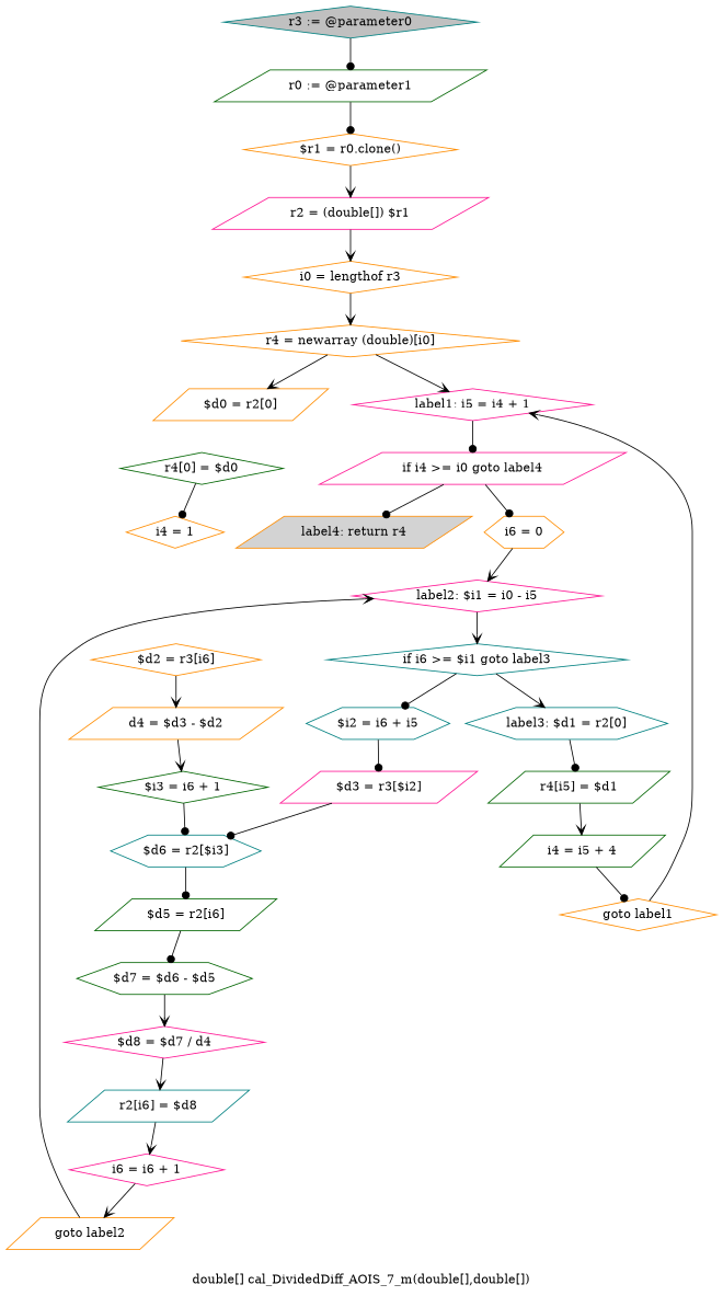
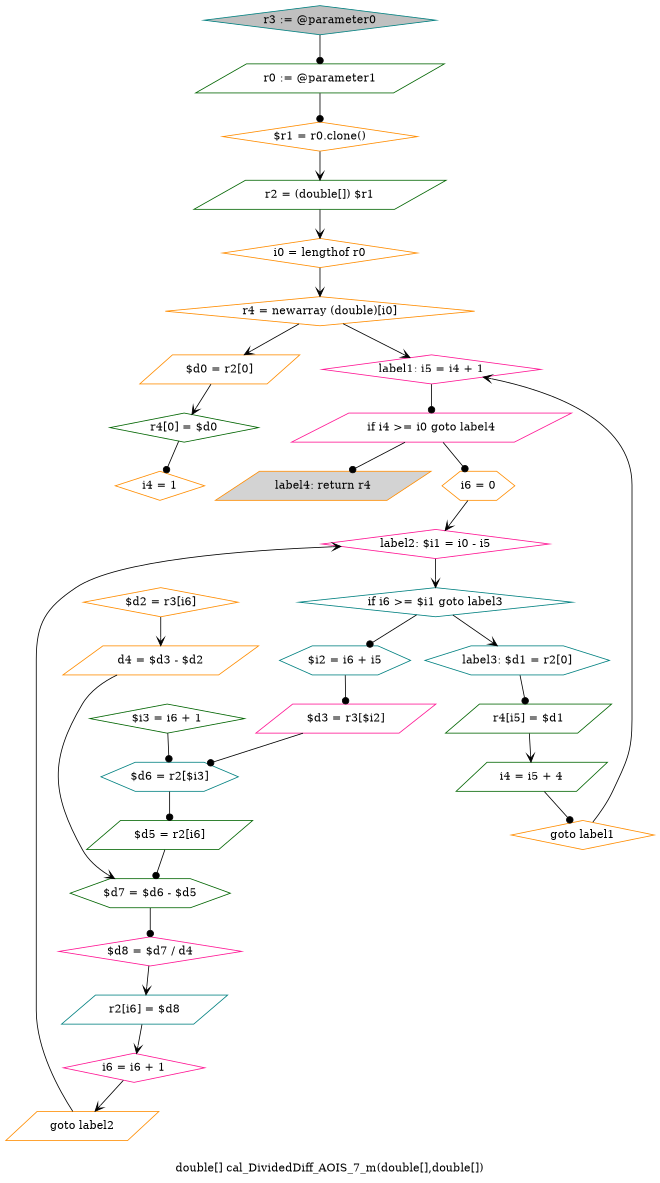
  digraph {
    label="double[] cal_DividedDiff_AOIS_7_m(double[],double[])"
    node [color=darkorange shape=diamond]
    edge [arrowhead=vee]
    n1 [color=teal fillcolor=gray label="r3 := @parameter0" style=filled]
    n2 [color=darkgreen label="r0 := @parameter1" shape=parallelogram]
    n3 [label="$r1 = r0.clone()"]
-   n4 [color=deeppink label="r2 = (double[]) $r1" shape=parallelogram]
-   n5 [label="i0 = lengthof r3"]
+   n4 [color=darkgreen label="r2 = (double[]) $r1" shape=parallelogram]
+   n5 [label="i0 = lengthof r0"]
    n6 [label="r4 = newarray (double)[i0]"]
    n7 [label="$d0 = r2[0]" shape=parallelogram]
    n8 [color=deeppink label="label1: i5 = i4 + 1"]
    n9 [color=darkgreen label="r4[0] = $d0"]
    n10 [label="i4 = 1"]
    n11 [color=deeppink label="if i4 >= i0 goto label4" shape=parallelogram]
    n12 [label="i6 = 0" shape=hexagon]
    n13 [fillcolor=lightgray label="label4: return r4" shape=parallelogram style=filled]
    n14 [color=deeppink label="label2: $i1 = i0 - i5"]
    n15 [color=teal label="if i6 >= $i1 goto label3"]
    n16 [color=teal label="$i2 = i6 + i5" shape=hexagon]
    n17 [color=teal label="label3: $d1 = r2[0]" shape=hexagon]
    n18 [color=deeppink label="$d3 = r3[$i2]" shape=parallelogram]
    n19 [color=darkgreen label="r4[i5] = $d1" shape=parallelogram]
    n20 [color=teal label="$d6 = r2[$i3]" shape=hexagon]
    n21 [color=darkgreen label="i4 = i5 + 4" shape=parallelogram]
    n22 [label="$d2 = r3[i6]"]
    n23 [label="d4 = $d3 - $d2" shape=parallelogram]
    n24 [color=darkgreen label="$i3 = i6 + 1"]
    n25 [color=darkgreen label="$d5 = r2[i6]" shape=parallelogram]
    n26 [color=darkgreen label="$d7 = $d6 - $d5" shape=hexagon]
    n27 [color=deeppink label="$d8 = $d7 / d4"]
    n28 [color=teal label="r2[i6] = $d8" shape=parallelogram]
    n29 [color=deeppink label="i6 = i6 + 1"]
    n30 [label="goto label2" shape=parallelogram]
    n31 [label="goto label1"]
    n1 -> n2 [arrowhead=dot]
    n2 -> n3 [arrowhead=dot]
    n3 -> n4
    n4 -> n5
    n5 -> n6
    n6 -> n7
    n6 -> n8
+   n7 -> n9
    n8 -> n11 [arrowhead=dot]
    n9 -> n10 [arrowhead=dot]
    n11 -> n12 [arrowhead=dot]
    n11 -> n13 [arrowhead=dot]
    n12 -> n14
    n14 -> n15
    n15 -> n16 [arrowhead=dot]
    n15 -> n17
    n16 -> n18 [arrowhead=dot]
    n17 -> n19 [arrowhead=dot]
    n18 -> n20 [arrowhead=dot]
    n19 -> n21
    n20 -> n25 [arrowhead=dot]
    n21 -> n31 [arrowhead=dot]
    n22 -> n23
-   n23 -> n24
+   n23 -> n26
    n24 -> n20 [arrowhead=dot]
    n25 -> n26 [arrowhead=dot]
-   n26 -> n27
+   n26 -> n27 [arrowhead=dot]
    n27 -> n28
    n28 -> n29
    n29 -> n30
    n30 -> n14
    n31 -> n8
  }
